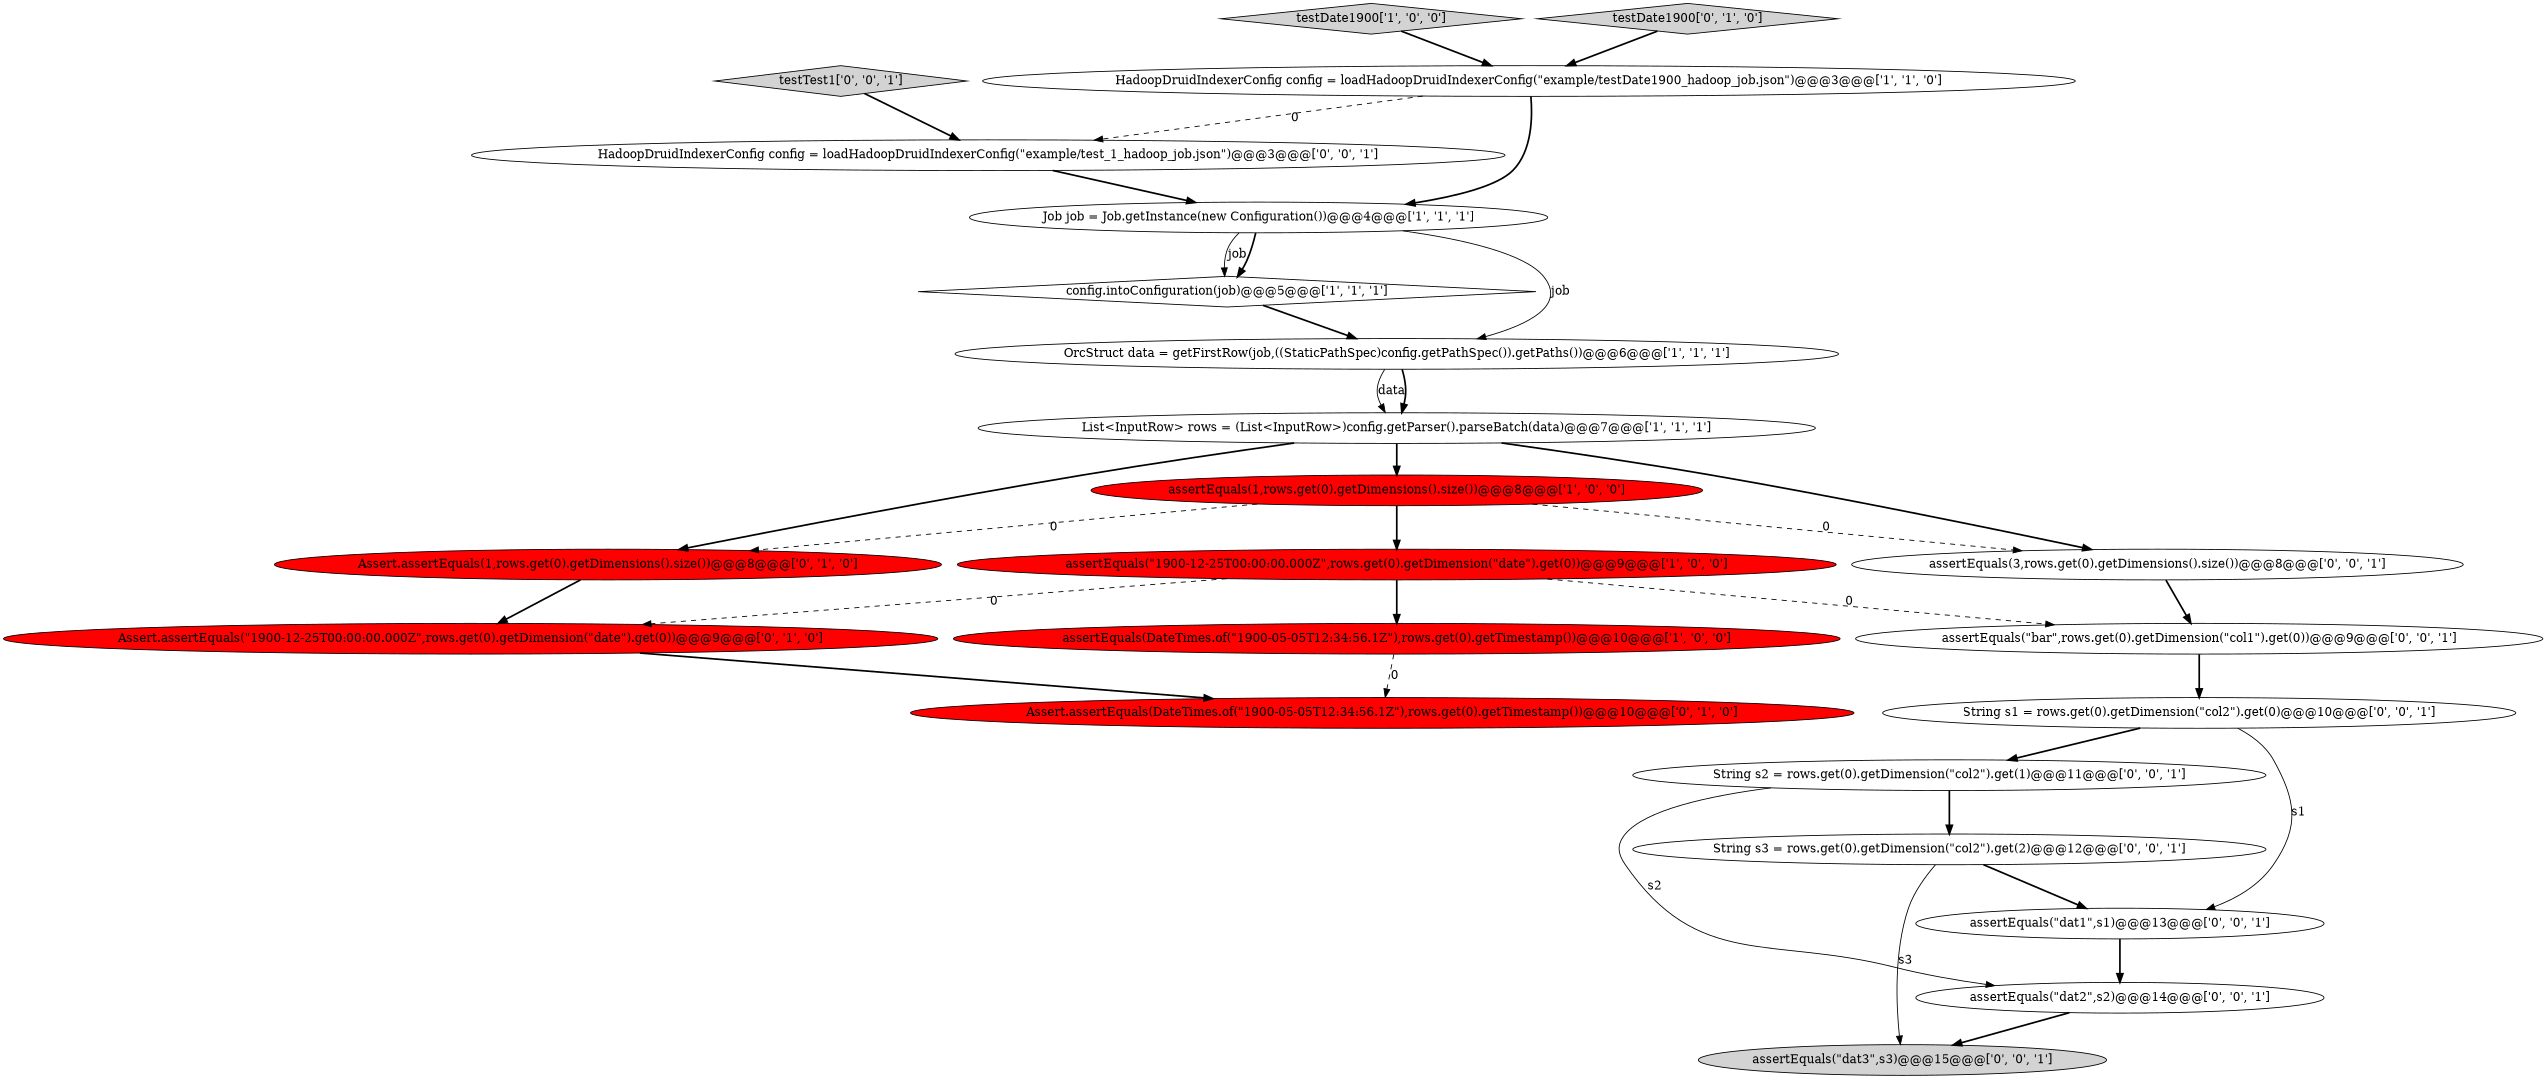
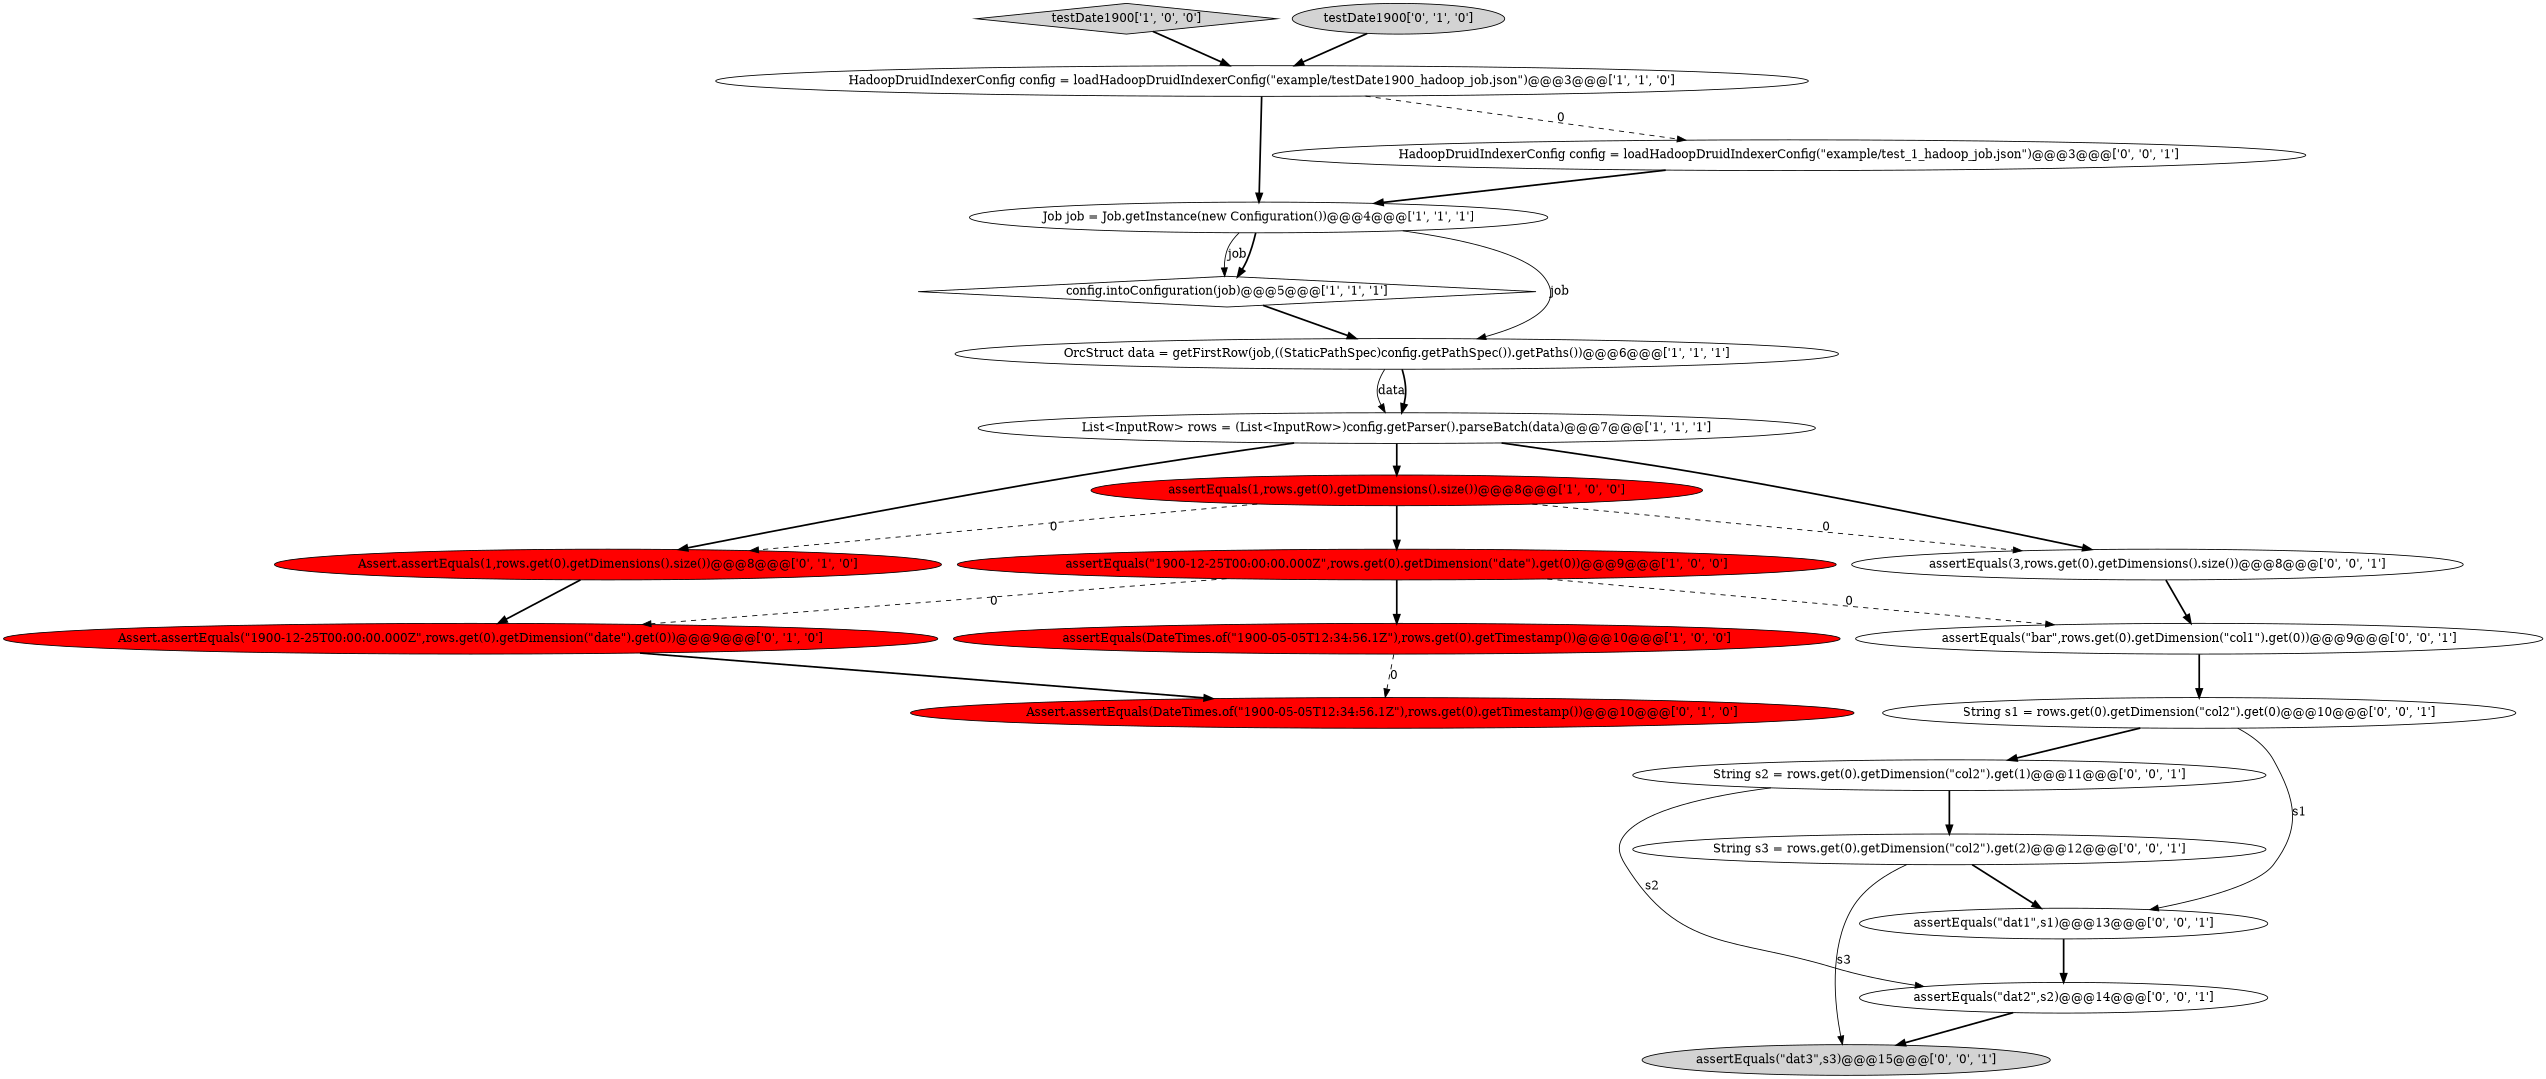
  digraph {
    node [fillcolor=white shape=ellipse style=filled]
    edge [style=bold]
    n1 [fillcolor=red label="Assert.assertEquals(1,rows.get(0).getDimensions().size())@@@8@@@['0', '1', '0']"]
    n2 [fillcolor=red label="Assert.assertEquals(\"1900-12-25T00:00:00.000Z\",rows.get(0).getDimension(\"date\").get(0))@@@9@@@['0', '1', '0']"]
    n3 [fillcolor=red label="Assert.assertEquals(DateTimes.of(\"1900-05-05T12:34:56.1Z\"),rows.get(0).getTimestamp())@@@10@@@['0', '1', '0']"]
    n4 [fillcolor=lightgray label="testDate1900['1', '0', '0']" shape=diamond]
    n5 [label="HadoopDruidIndexerConfig config = loadHadoopDruidIndexerConfig(\"example/testDate1900_hadoop_job.json\")@@@3@@@['1', '1', '0']"]
    n6 [label="Job job = Job.getInstance(new Configuration())@@@4@@@['1', '1', '1']"]
    n7 [label="HadoopDruidIndexerConfig config = loadHadoopDruidIndexerConfig(\"example/test_1_hadoop_job.json\")@@@3@@@['0', '0', '1']"]
    n8 [fillcolor=red label="assertEquals(1,rows.get(0).getDimensions().size())@@@8@@@['1', '0', '0']"]
    n9 [label="assertEquals(3,rows.get(0).getDimensions().size())@@@8@@@['0', '0', '1']"]
    n10 [fillcolor=red label="assertEquals(\"1900-12-25T00:00:00.000Z\",rows.get(0).getDimension(\"date\").get(0))@@@9@@@['1', '0', '0']"]
    n11 [label="assertEquals(\"bar\",rows.get(0).getDimension(\"col1\").get(0))@@@9@@@['0', '0', '1']"]
    n12 [fillcolor=red label="assertEquals(DateTimes.of(\"1900-05-05T12:34:56.1Z\"),rows.get(0).getTimestamp())@@@10@@@['1', '0', '0']"]
    n13 [label="List<InputRow> rows = (List<InputRow>)config.getParser().parseBatch(data)@@@7@@@['1', '1', '1']"]
-   n14 [fillcolor=lightgray label="testDate1900['0', '1', '0']" shape=diamond]
+   n14 [fillcolor=lightgray label="testDate1900['0', '1', '0']"]
    n15 [label="String s1 = rows.get(0).getDimension(\"col2\").get(0)@@@10@@@['0', '0', '1']"]
    n16 [label="config.intoConfiguration(job)@@@5@@@['1', '1', '1']" shape=diamond]
    n17 [label="OrcStruct data = getFirstRow(job,((StaticPathSpec)config.getPathSpec()).getPaths())@@@6@@@['1', '1', '1']"]
    n18 [label="String s2 = rows.get(0).getDimension(\"col2\").get(1)@@@11@@@['0', '0', '1']"]
    n19 [label="assertEquals(\"dat1\",s1)@@@13@@@['0', '0', '1']"]
    n20 [label="String s3 = rows.get(0).getDimension(\"col2\").get(2)@@@12@@@['0', '0', '1']"]
    n21 [label="assertEquals(\"dat2\",s2)@@@14@@@['0', '0', '1']"]
    n22 [fillcolor=lightgray label="assertEquals(\"dat3\",s3)@@@15@@@['0', '0', '1']"]
-   n23 [fillcolor=lightgray label="testTest1['0', '0', '1']" shape=diamond]
    n1 -> n2
    n2 -> n3
    n4 -> n5
    n5 -> n6
    n5 -> n7 [label=0 style=dashed]
    n6 -> n16 [label=job style=solid]
    n6 -> n16
    n6 -> n17 [label=job style=solid]
    n7 -> n6
    n8 -> n1 [label=0 style=dashed]
    n8 -> n9 [label=0 style=dashed]
    n8 -> n10
    n9 -> n11
    n10 -> n2 [label=0 style=dashed]
    n10 -> n11 [label=0 style=dashed]
    n10 -> n12
    n11 -> n15
    n12 -> n3 [label=0 style=dashed]
    n13 -> n1
    n13 -> n8
    n13 -> n9
    n14 -> n5
    n15 -> n18
    n15 -> n19 [label=s1 style=solid]
    n16 -> n17
    n17 -> n13 [label=data style=solid]
    n17 -> n13
    n18 -> n20
    n18 -> n21 [label=s2 style=solid]
    n19 -> n21
    n20 -> n19
    n20 -> n22 [label=s3 style=solid]
    n21 -> n22
-   n23 -> n7
  }
